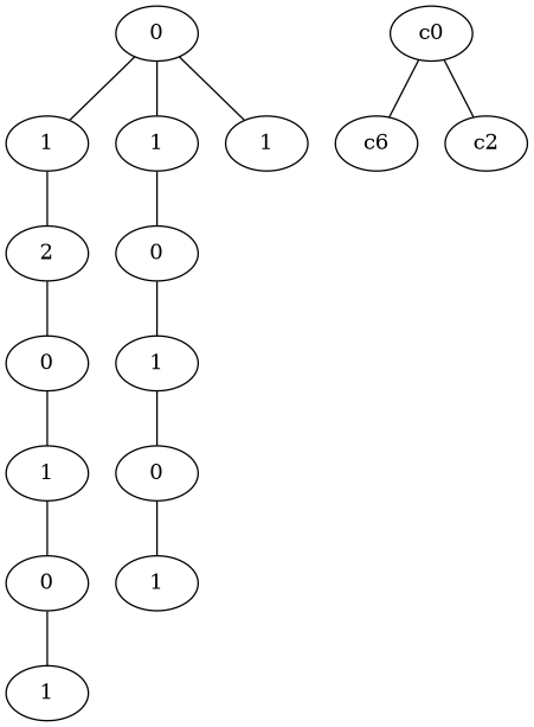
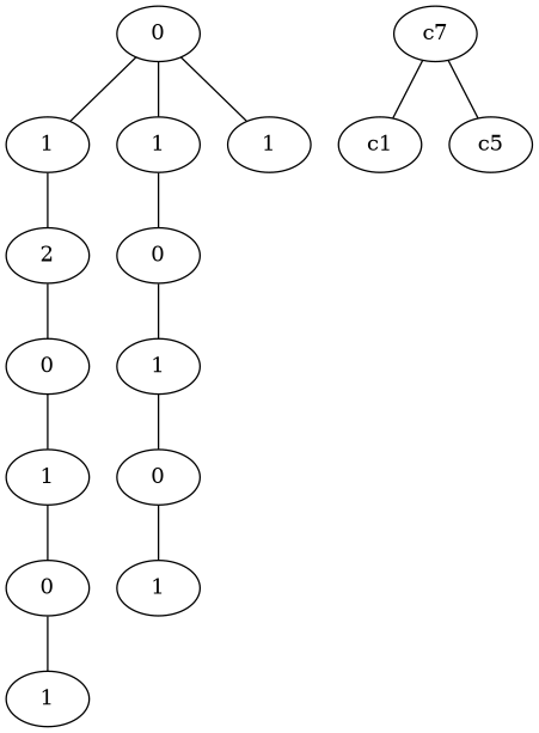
  graph {
    n1 [label=0]
    n2 [label=1]
    n3 [label=1]
    n4 [label=1]
    n5 [label=2]
    n6 [label=0]
    n7 [label=0]
    n8 [label=1]
    n9 [label=0]
    n10 [label=1]
    n11 [label=1]
    n12 [label=0]
    n13 [label=1]
-   c0
-   c1 [label=c6]
-   c2
+   c0 [label=c7]
+   c1
+   c2 [label=c5]
    n1 -- n2
    n1 -- n3
    n1 -- n4
    n2 -- n5
    n3 -- n6
    n5 -- n7
    n6 -- n11
    n7 -- n8
    n8 -- n9
    n9 -- n10
    n11 -- n12
    n12 -- n13
    c0 -- c1
    c0 -- c2
  }
